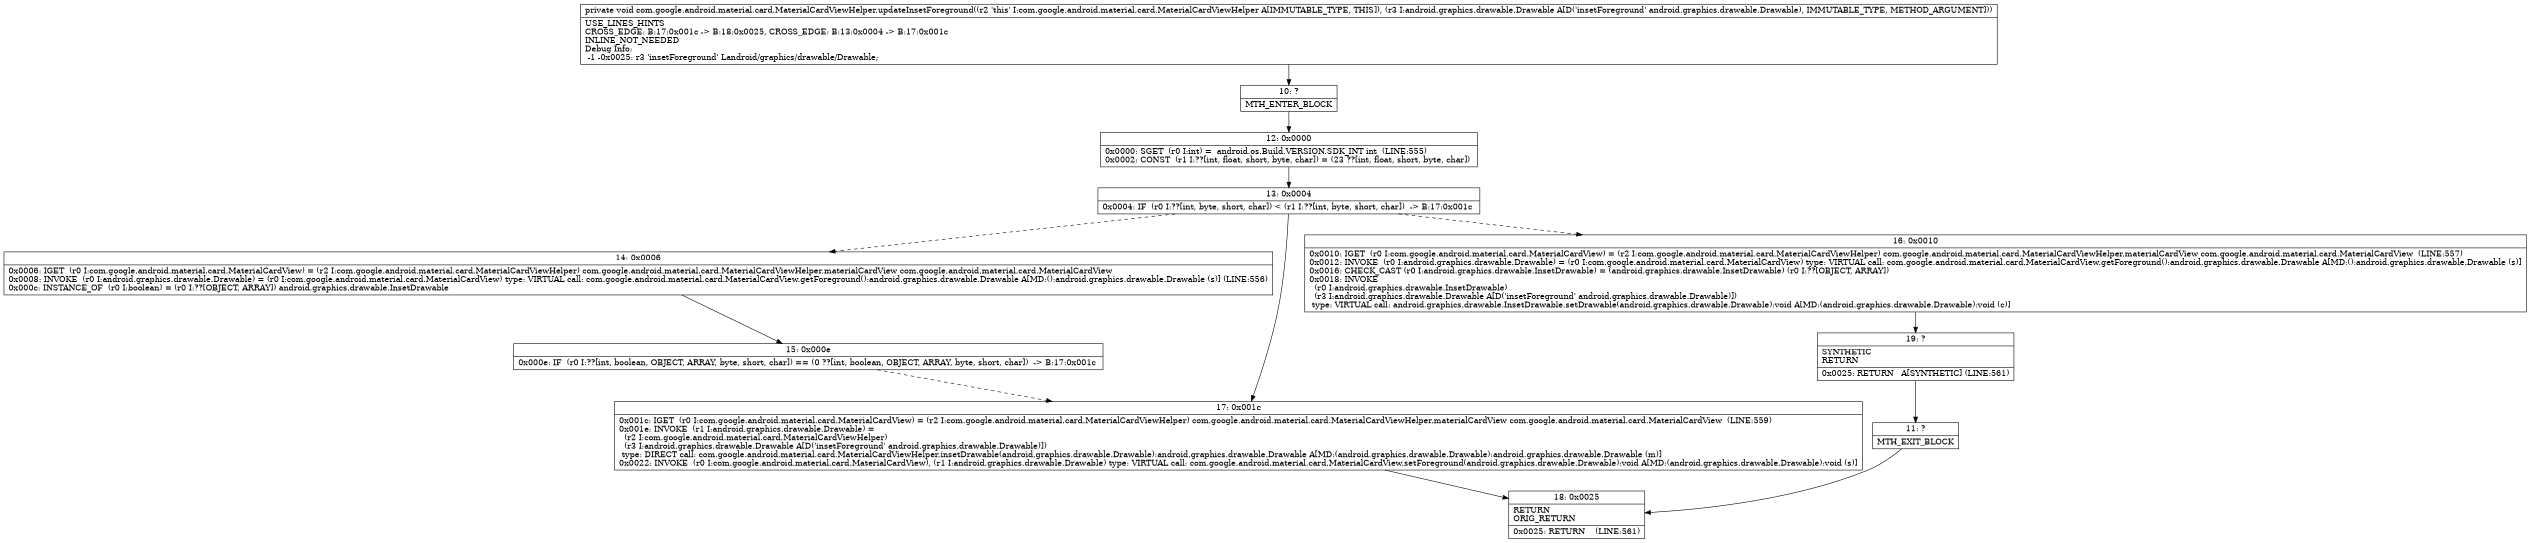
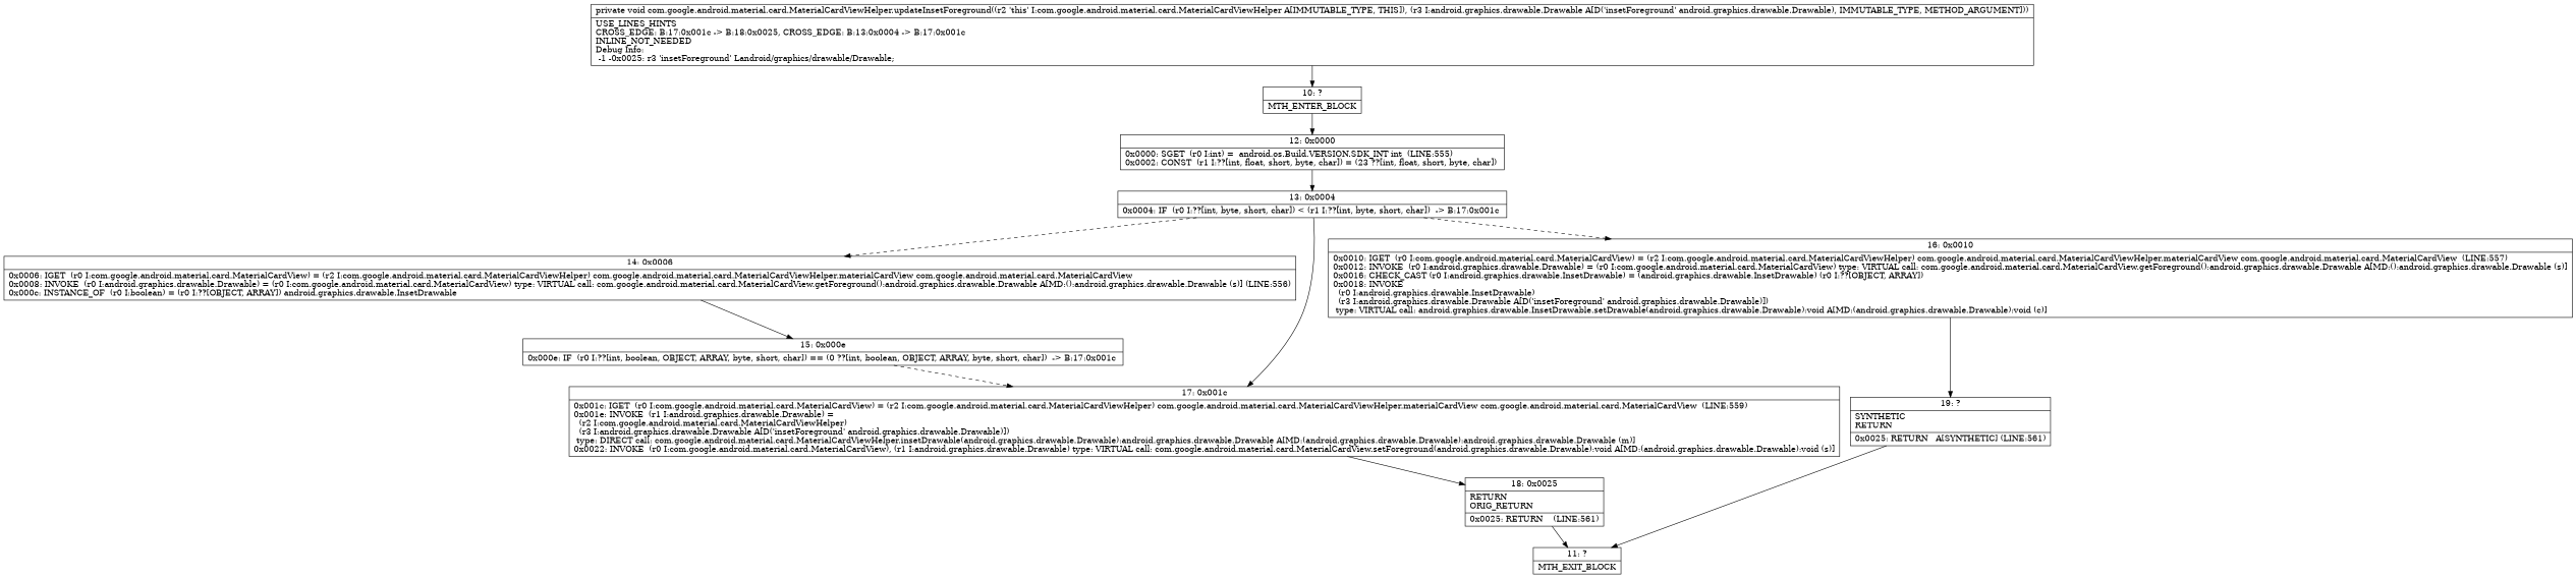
  digraph {
    node [shape=record]
    n1 [label="{10\:\ ?|MTH_ENTER_BLOCK\l}"]
    n2 [label="{12\:\ 0x0000|0x0000: SGET  (r0 I:int) =  android.os.Build.VERSION.SDK_INT int  (LINE:555)\l0x0002: CONST  (r1 I:??[int, float, short, byte, char]) = (23 ??[int, float, short, byte, char]) \l}"]
    n3 [label="{13\:\ 0x0004|0x0004: IF  (r0 I:??[int, byte, short, char]) \< (r1 I:??[int, byte, short, char])  \-\> B:17:0x001c \l}"]
    n4 [label="{14\:\ 0x0006|0x0006: IGET  (r0 I:com.google.android.material.card.MaterialCardView) = (r2 I:com.google.android.material.card.MaterialCardViewHelper) com.google.android.material.card.MaterialCardViewHelper.materialCardView com.google.android.material.card.MaterialCardView \l0x0008: INVOKE  (r0 I:android.graphics.drawable.Drawable) = (r0 I:com.google.android.material.card.MaterialCardView) type: VIRTUAL call: com.google.android.material.card.MaterialCardView.getForeground():android.graphics.drawable.Drawable A[MD:():android.graphics.drawable.Drawable (s)] (LINE:556)\l0x000c: INSTANCE_OF  (r0 I:boolean) = (r0 I:??[OBJECT, ARRAY]) android.graphics.drawable.InsetDrawable \l}"]
    n5 [label="{17\:\ 0x001c|0x001c: IGET  (r0 I:com.google.android.material.card.MaterialCardView) = (r2 I:com.google.android.material.card.MaterialCardViewHelper) com.google.android.material.card.MaterialCardViewHelper.materialCardView com.google.android.material.card.MaterialCardView  (LINE:559)\l0x001e: INVOKE  (r1 I:android.graphics.drawable.Drawable) = \l  (r2 I:com.google.android.material.card.MaterialCardViewHelper)\l  (r3 I:android.graphics.drawable.Drawable A[D('insetForeground' android.graphics.drawable.Drawable)])\l type: DIRECT call: com.google.android.material.card.MaterialCardViewHelper.insetDrawable(android.graphics.drawable.Drawable):android.graphics.drawable.Drawable A[MD:(android.graphics.drawable.Drawable):android.graphics.drawable.Drawable (m)]\l0x0022: INVOKE  (r0 I:com.google.android.material.card.MaterialCardView), (r1 I:android.graphics.drawable.Drawable) type: VIRTUAL call: com.google.android.material.card.MaterialCardView.setForeground(android.graphics.drawable.Drawable):void A[MD:(android.graphics.drawable.Drawable):void (s)]\l}"]
    n6 [label="{16\:\ 0x0010|0x0010: IGET  (r0 I:com.google.android.material.card.MaterialCardView) = (r2 I:com.google.android.material.card.MaterialCardViewHelper) com.google.android.material.card.MaterialCardViewHelper.materialCardView com.google.android.material.card.MaterialCardView  (LINE:557)\l0x0012: INVOKE  (r0 I:android.graphics.drawable.Drawable) = (r0 I:com.google.android.material.card.MaterialCardView) type: VIRTUAL call: com.google.android.material.card.MaterialCardView.getForeground():android.graphics.drawable.Drawable A[MD:():android.graphics.drawable.Drawable (s)]\l0x0016: CHECK_CAST (r0 I:android.graphics.drawable.InsetDrawable) = (android.graphics.drawable.InsetDrawable) (r0 I:??[OBJECT, ARRAY]) \l0x0018: INVOKE  \l  (r0 I:android.graphics.drawable.InsetDrawable)\l  (r3 I:android.graphics.drawable.Drawable A[D('insetForeground' android.graphics.drawable.Drawable)])\l type: VIRTUAL call: android.graphics.drawable.InsetDrawable.setDrawable(android.graphics.drawable.Drawable):void A[MD:(android.graphics.drawable.Drawable):void (c)]\l}"]
    n7 [label="{15\:\ 0x000e|0x000e: IF  (r0 I:??[int, boolean, OBJECT, ARRAY, byte, short, char]) == (0 ??[int, boolean, OBJECT, ARRAY, byte, short, char])  \-\> B:17:0x001c \l}"]
    n8 [label="{18\:\ 0x0025|RETURN\lORIG_RETURN\l|0x0025: RETURN    (LINE:561)\l}"]
    n9 [label="{19\:\ ?|SYNTHETIC\lRETURN\l|0x0025: RETURN   A[SYNTHETIC] (LINE:561)\l}"]
    n10 [label="{11\:\ ?|MTH_EXIT_BLOCK\l}"]
    n11 [label="{private void com.google.android.material.card.MaterialCardViewHelper.updateInsetForeground((r2 'this' I:com.google.android.material.card.MaterialCardViewHelper A[IMMUTABLE_TYPE, THIS]), (r3 I:android.graphics.drawable.Drawable A[D('insetForeground' android.graphics.drawable.Drawable), IMMUTABLE_TYPE, METHOD_ARGUMENT]))  | USE_LINES_HINTS\lCROSS_EDGE: B:17:0x001c \-\> B:18:0x0025, CROSS_EDGE: B:13:0x0004 \-\> B:17:0x001c\lINLINE_NOT_NEEDED\lDebug Info:\l  \-1 \-0x0025: r3 'insetForeground' Landroid\/graphics\/drawable\/Drawable;\l}"]
    n1 -> n2
    n2 -> n3
    n3 -> n4 [style=dashed]
    n3 -> n5
    n3 -> n6 [style=dashed]
    n4 -> n7
    n5 -> n8
    n6 -> n9
    n7 -> n5 [style=dashed]
-   n10 -> n8
+   n8 -> n10
    n9 -> n10
    n11 -> n1
  }
